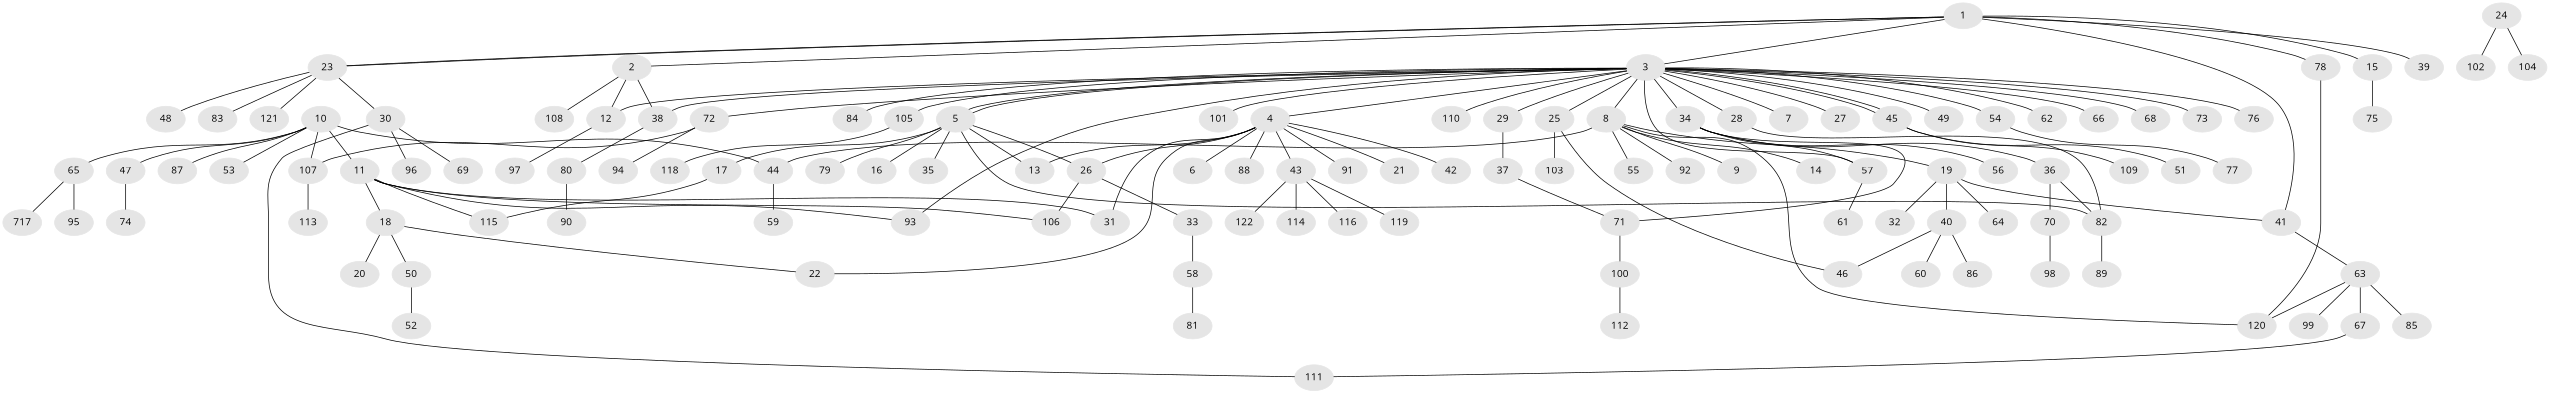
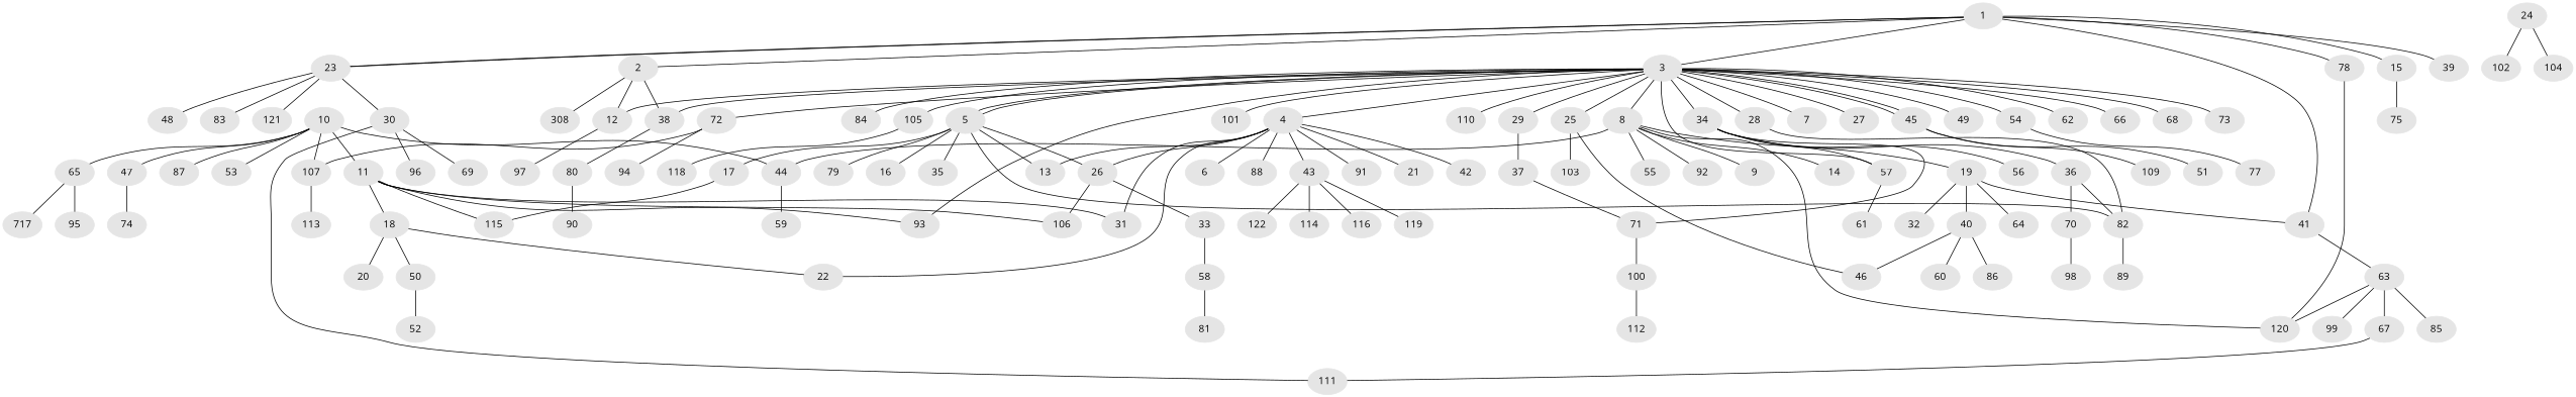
  graph {
    fontname="Open Sans"
    node [color=gray90 fontname="Open Sans" style=filled]
    edge [fontname="Open Sans"]
    1
    2
    3
    15
    23
    39
    41
    78
    12
    38
-   108
+   108 [label=308]
    4
    5
    7
    8
    25
    27
    28
    29
    34
    45
    49
    54
    57
    62
    66
    68
    72
    73
-   76
    84
    93
    101
    105
    110
    75
    30
    48
    83
    121
    63
    120
    97
    80
    6
    13
    21
    22
    26
    31
    42
    43
    88
    91
    16
    17
    35
    79
    82
    9
    14
    19
    44
    55
    92
    10
    11
    47
    53
    65
    87
    107
    46
    103
    37
    36
    56
    71
    51
    109
    77
    61
    94
    118
    106
    33
    114
    116
    119
    122
    115
    89
    32
    40
    64
    59
    18
    24
    102
    104
    74
    95
    n103 [label=717]
    113
    20
    50
    52
    60
    86
    69
    96
    111
    58
    81
    70
    100
    98
    90
    67
    85
    99
    112
    1 -- 2
    1 -- 3
    1 -- 15
    1 -- 23
    1 -- 23
    1 -- 39
    1 -- 41
    1 -- 78
    2 -- 12
    2 -- 38
    2 -- 108
    3 -- 12
    3 -- 38
    3 -- 4
    3 -- 5
    3 -- 5
    3 -- 7
    3 -- 8
    3 -- 25
    3 -- 27
    3 -- 28
    3 -- 29
    3 -- 34
    3 -- 45
    3 -- 45
    3 -- 49
    3 -- 54
    3 -- 57
    3 -- 62
    3 -- 66
    3 -- 68
    3 -- 72
    3 -- 73
-   3 -- 76
    3 -- 84
    3 -- 93
    3 -- 101
    3 -- 105
    3 -- 110
    15 -- 75
    23 -- 30
    23 -- 48
    23 -- 83
    23 -- 121
    41 -- 63
    78 -- 120
    12 -- 97
    38 -- 80
    4 -- 6
    4 -- 13
    4 -- 21
    4 -- 22
    4 -- 26
    4 -- 31
    4 -- 42
    4 -- 43
    4 -- 88
    4 -- 91
    5 -- 13
    5 -- 26
    5 -- 16
    5 -- 17
    5 -- 35
    5 -- 79
    5 -- 82
    8 -- 120
    8 -- 9
    8 -- 14
    8 -- 19
    8 -- 44
    8 -- 55
    8 -- 92
    25 -- 46
    25 -- 103
    28 -- 82
    29 -- 37
    34 -- 57
    34 -- 36
    34 -- 56
    34 -- 71
    45 -- 51
    45 -- 109
    54 -- 77
    57 -- 61
    72 -- 107
    72 -- 94
    105 -- 118
    30 -- 69
    30 -- 96
    30 -- 111
    63 -- 120
    63 -- 67
    63 -- 85
    63 -- 99
    80 -- 90
    26 -- 106
    26 -- 33
    43 -- 114
    43 -- 116
    43 -- 119
    43 -- 122
    17 -- 115
    82 -- 89
    19 -- 41
    19 -- 32
    19 -- 40
    19 -- 64
    44 -- 59
    10 -- 44
    10 -- 11
    10 -- 47
    10 -- 53
    10 -- 65
    10 -- 87
    10 -- 107
    11 -- 93
    11 -- 31
    11 -- 106
    11 -- 115
    11 -- 18
    47 -- 74
    65 -- 95
    65 -- n103
    107 -- 113
    37 -- 71
    36 -- 82
    36 -- 70
    71 -- 100
    33 -- 58
    40 -- 46
    40 -- 60
    40 -- 86
    18 -- 22
    18 -- 20
    18 -- 50
    24 -- 102
    24 -- 104
    50 -- 52
    58 -- 81
    70 -- 98
    100 -- 112
    67 -- 111
  }
